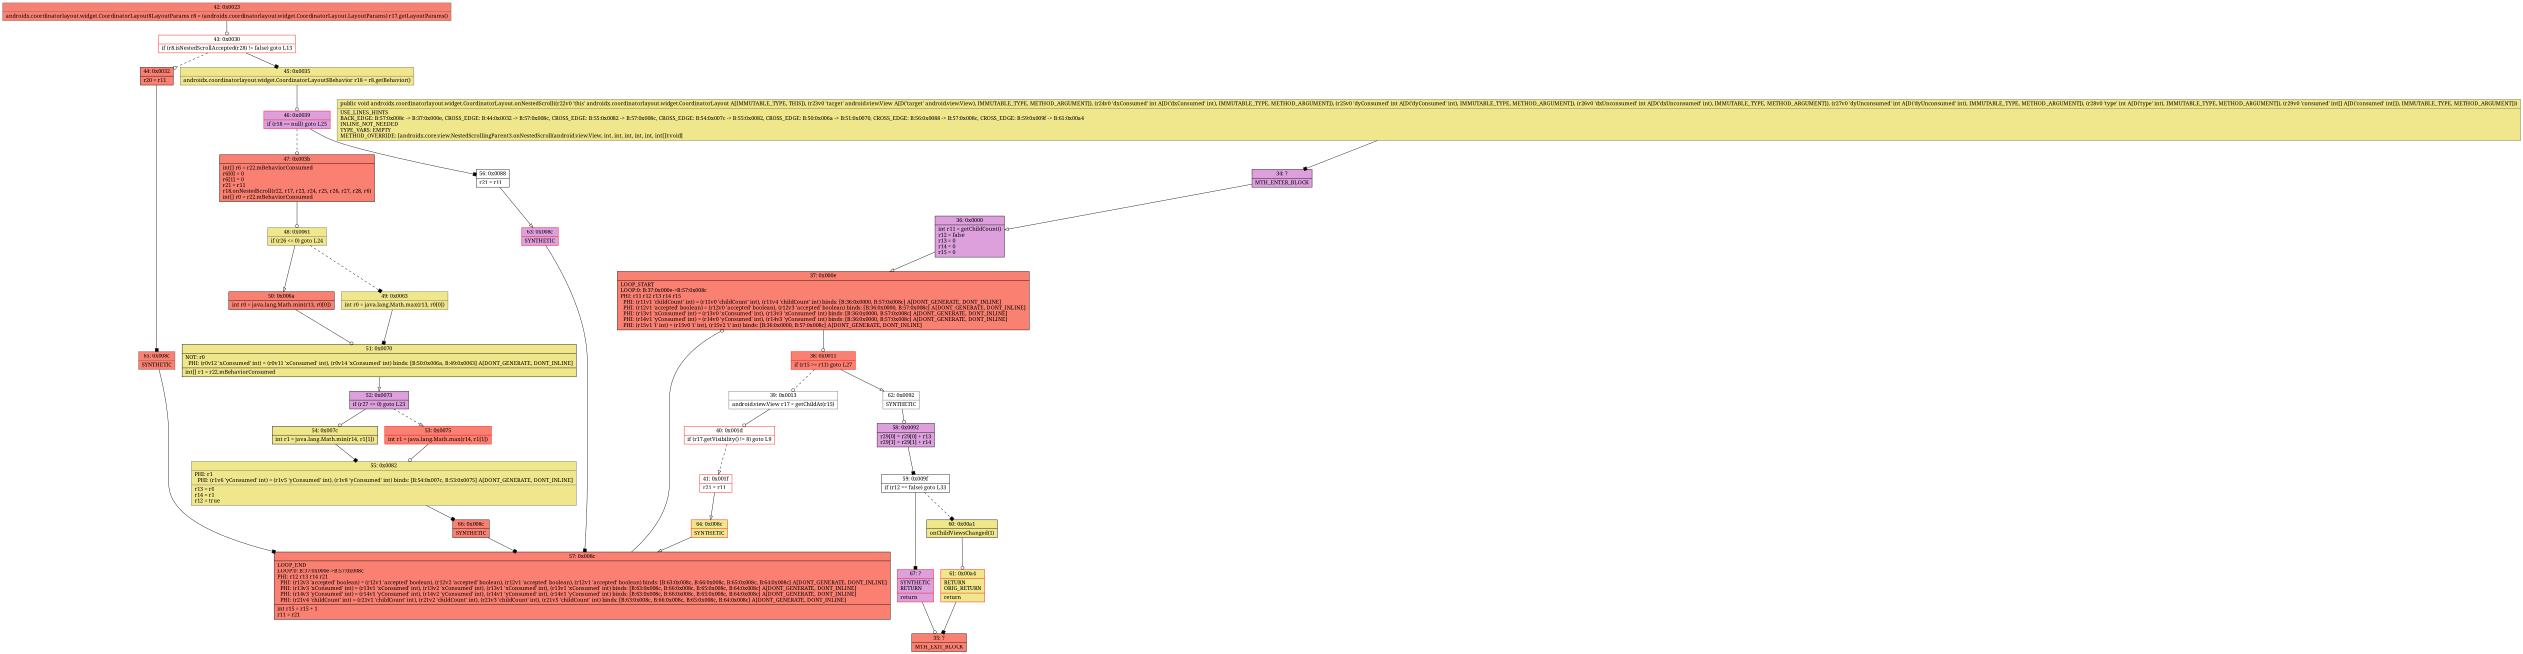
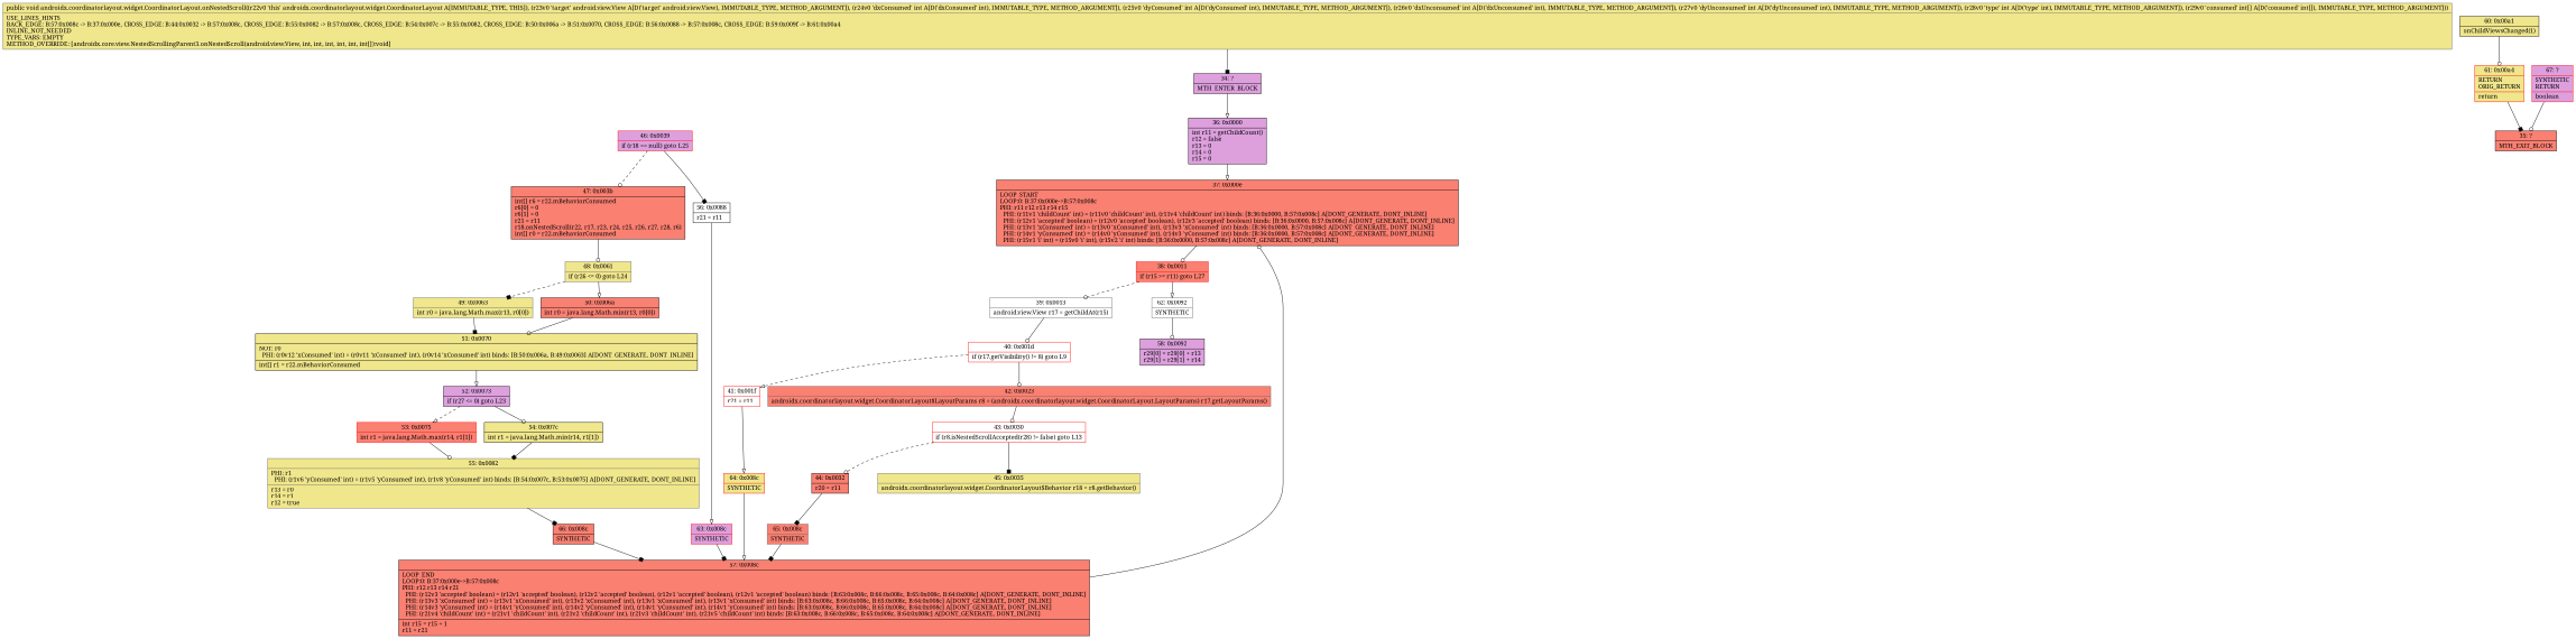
  digraph {
    fontname="Noto Serif"
    node [color=black fillcolor=salmon fontname="Noto Serif" shape=record style=filled]
    edge [arrowhead=odot fontname="Noto Serif"]
    n1 [fillcolor=plum label="{34\:\ ?|MTH_ENTER_BLOCK\l}"]
    n2 [fillcolor=plum label="{36\:\ 0x0000|int r11 = getChildCount()\lr12 = false\lr13 = 0\lr14 = 0\lr15 = 0\l}"]
    n3 [label="{37\:\ 0x000e|LOOP_START\lLOOP:0: B:37:0x000e\-\>B:57:0x008c\lPHI: r11 r12 r13 r14 r15 \l  PHI: (r11v1 'childCount' int) = (r11v0 'childCount' int), (r11v4 'childCount' int) binds: [B:36:0x0000, B:57:0x008c] A[DONT_GENERATE, DONT_INLINE]\l  PHI: (r12v1 'accepted' boolean) = (r12v0 'accepted' boolean), (r12v3 'accepted' boolean) binds: [B:36:0x0000, B:57:0x008c] A[DONT_GENERATE, DONT_INLINE]\l  PHI: (r13v1 'xConsumed' int) = (r13v0 'xConsumed' int), (r13v3 'xConsumed' int) binds: [B:36:0x0000, B:57:0x008c] A[DONT_GENERATE, DONT_INLINE]\l  PHI: (r14v1 'yConsumed' int) = (r14v0 'yConsumed' int), (r14v3 'yConsumed' int) binds: [B:36:0x0000, B:57:0x008c] A[DONT_GENERATE, DONT_INLINE]\l  PHI: (r15v1 'i' int) = (r15v0 'i' int), (r15v2 'i' int) binds: [B:36:0x0000, B:57:0x008c] A[DONT_GENERATE, DONT_INLINE]\l}"]
    n4 [color=red label="{38\:\ 0x0011|if (r15 \>= r11) goto L27\l}"]
    n5 [color=gray40 fillcolor=white label="{39\:\ 0x0013|android.view.View r17 = getChildAt(r15)\l}"]
    n6 [color=gray40 fillcolor=white label="{62\:\ 0x0092|SYNTHETIC\l}"]
    n7 [color=red fillcolor=white label="{40\:\ 0x001d|if (r17.getVisibility() != 8) goto L9\l}"]
    n8 [fillcolor=plum label="{58\:\ 0x0092|r29[0] = r29[0] + r13\lr29[1] = r29[1] + r14\l}"]
    n9 [color=red fillcolor=white label="{41\:\ 0x001f|r21 = r11\l}"]
    n10 [color=gray40 label="{42\:\ 0x0023|androidx.coordinatorlayout.widget.CoordinatorLayout$LayoutParams r8 = (androidx.coordinatorlayout.widget.CoordinatorLayout.LayoutParams) r17.getLayoutParams()\l}"]
    n11 [color=red fillcolor=khaki label="{64\:\ 0x008c|SYNTHETIC\l}"]
    n12 [color=red fillcolor=white label="{43\:\ 0x0030|if (r8.isNestedScrollAccepted(r28) != false) goto L13\l}"]
    n13 [label="{57\:\ 0x008c|LOOP_END\lLOOP:0: B:37:0x000e\-\>B:57:0x008c\lPHI: r12 r13 r14 r21 \l  PHI: (r12v3 'accepted' boolean) = (r12v1 'accepted' boolean), (r12v2 'accepted' boolean), (r12v1 'accepted' boolean), (r12v1 'accepted' boolean) binds: [B:63:0x008c, B:66:0x008c, B:65:0x008c, B:64:0x008c] A[DONT_GENERATE, DONT_INLINE]\l  PHI: (r13v3 'xConsumed' int) = (r13v1 'xConsumed' int), (r13v2 'xConsumed' int), (r13v1 'xConsumed' int), (r13v1 'xConsumed' int) binds: [B:63:0x008c, B:66:0x008c, B:65:0x008c, B:64:0x008c] A[DONT_GENERATE, DONT_INLINE]\l  PHI: (r14v3 'yConsumed' int) = (r14v1 'yConsumed' int), (r14v2 'yConsumed' int), (r14v1 'yConsumed' int), (r14v1 'yConsumed' int) binds: [B:63:0x008c, B:66:0x008c, B:65:0x008c, B:64:0x008c] A[DONT_GENERATE, DONT_INLINE]\l  PHI: (r21v4 'childCount' int) = (r21v1 'childCount' int), (r21v2 'childCount' int), (r21v3 'childCount' int), (r21v5 'childCount' int) binds: [B:63:0x008c, B:66:0x008c, B:65:0x008c, B:64:0x008c] A[DONT_GENERATE, DONT_INLINE]\l|int r15 = r15 + 1\lr11 = r21\l}"]
    n14 [label="{44\:\ 0x0032|r20 = r11\l}"]
    n15 [color=gray40 fillcolor=khaki label="{45\:\ 0x0035|androidx.coordinatorlayout.widget.CoordinatorLayout$Behavior r18 = r8.getBehavior()\l}"]
    n16 [color=gray40 label="{65\:\ 0x008c|SYNTHETIC\l}"]
    n17 [color=red fillcolor=plum label="{46\:\ 0x0039|if (r18 == null) goto L25\l}"]
    n18 [label="{47\:\ 0x003b|int[] r6 = r22.mBehaviorConsumed\lr6[0] = 0\lr6[1] = 0\lr21 = r11\lr18.onNestedScroll(r22, r17, r23, r24, r25, r26, r27, r28, r6)\lint[] r0 = r22.mBehaviorConsumed\l}"]
    n19 [fillcolor=white label="{56\:\ 0x0088|r21 = r11\l}"]
    n20 [color=gray40 fillcolor=khaki label="{48\:\ 0x0061|if (r26 \<= 0) goto L24\l}"]
    n21 [color=red fillcolor=plum label="{63\:\ 0x008c|SYNTHETIC\l}"]
    n22 [color=gray40 fillcolor=khaki label="{49\:\ 0x0063|int r0 = java.lang.Math.max(r13, r0[0])\l}"]
    n23 [label="{50\:\ 0x006a|int r0 = java.lang.Math.min(r13, r0[0])\l}"]
    n24 [fillcolor=khaki label="{51\:\ 0x0070|NOT: r0 \l  PHI: (r0v12 'xConsumed' int) = (r0v11 'xConsumed' int), (r0v14 'xConsumed' int) binds: [B:50:0x006a, B:49:0x0063] A[DONT_GENERATE, DONT_INLINE]\l|int[] r1 = r22.mBehaviorConsumed\l}"]
    n25 [fillcolor=plum label="{52\:\ 0x0073|if (r27 \<= 0) goto L23\l}"]
    n26 [color=red label="{53\:\ 0x0075|int r1 = java.lang.Math.max(r14, r1[1])\l}"]
    n27 [fillcolor=khaki label="{54\:\ 0x007c|int r1 = java.lang.Math.min(r14, r1[1])\l}"]
    n28 [color=gray40 fillcolor=khaki label="{55\:\ 0x0082|PHI: r1 \l  PHI: (r1v6 'yConsumed' int) = (r1v5 'yConsumed' int), (r1v8 'yConsumed' int) binds: [B:54:0x007c, B:53:0x0075] A[DONT_GENERATE, DONT_INLINE]\l|r13 = r0\lr14 = r1\lr12 = true\l}"]
    n29 [label="{66\:\ 0x008c|SYNTHETIC\l}"]
-   n30 [fillcolor=white label="{59\:\ 0x009f|if (r12 == false) goto L33\l}"]
    n31 [fillcolor=khaki label="{60\:\ 0x00a1|onChildViewsChanged(1)\l}"]
-   n32 [color=red fillcolor=plum label="{67\:\ ?|SYNTHETIC\lRETURN\l|return\l}"]
+   n32 [color=red fillcolor=plum label="{67\:\ ?|SYNTHETIC\lRETURN\l|boolean\l}"]
    n33 [color=red fillcolor=khaki label="{61\:\ 0x00a4|RETURN\lORIG_RETURN\l|return\l}"]
    n34 [label="{35\:\ ?|MTH_EXIT_BLOCK\l}"]
    n35 [color=gray40 fillcolor=khaki label="{public void androidx.coordinatorlayout.widget.CoordinatorLayout.onNestedScroll((r22v0 'this' androidx.coordinatorlayout.widget.CoordinatorLayout A[IMMUTABLE_TYPE, THIS]), (r23v0 'target' android.view.View A[D('target' android.view.View), IMMUTABLE_TYPE, METHOD_ARGUMENT]), (r24v0 'dxConsumed' int A[D('dxConsumed' int), IMMUTABLE_TYPE, METHOD_ARGUMENT]), (r25v0 'dyConsumed' int A[D('dyConsumed' int), IMMUTABLE_TYPE, METHOD_ARGUMENT]), (r26v0 'dxUnconsumed' int A[D('dxUnconsumed' int), IMMUTABLE_TYPE, METHOD_ARGUMENT]), (r27v0 'dyUnconsumed' int A[D('dyUnconsumed' int), IMMUTABLE_TYPE, METHOD_ARGUMENT]), (r28v0 'type' int A[D('type' int), IMMUTABLE_TYPE, METHOD_ARGUMENT]), (r29v0 'consumed' int[] A[D('consumed' int[]), IMMUTABLE_TYPE, METHOD_ARGUMENT]))  | USE_LINES_HINTS\lBACK_EDGE: B:57:0x008c \-\> B:37:0x000e, CROSS_EDGE: B:44:0x0032 \-\> B:57:0x008c, CROSS_EDGE: B:55:0x0082 \-\> B:57:0x008c, CROSS_EDGE: B:54:0x007c \-\> B:55:0x0082, CROSS_EDGE: B:50:0x006a \-\> B:51:0x0070, CROSS_EDGE: B:56:0x0088 \-\> B:57:0x008c, CROSS_EDGE: B:59:0x009f \-\> B:61:0x00a4\lINLINE_NOT_NEEDED\lTYPE_VARS: EMPTY\lMETHOD_OVERRIDE: [androidx.core.view.NestedScrollingParent3.onNestedScroll(android.view.View, int, int, int, int, int, int[]):void]\l}"]
    n1 -> n2 [arrowhead=onormal]
    n2 -> n3 [arrowhead=onormal]
    n3 -> n4
    n4 -> n5 [style=dashed]
    n4 -> n6 [arrowhead=onormal]
    n5 -> n7
    n6 -> n8
    n7 -> n9 [arrowhead=onormal style=dashed]
-   n8 -> n30 [arrowhead=box]
+   n7 -> n10
    n9 -> n11 [arrowhead=onormal]
    n10 -> n12
    n11 -> n13 [arrowhead=onormal]
    n12 -> n14 [style=dashed]
    n12 -> n15 [arrowhead=box]
    n13 -> n3
    n14 -> n16 [arrowhead=box]
-   n15 -> n17
    n16 -> n13 [arrowhead=box]
    n17 -> n18 [style=dashed]
    n17 -> n19 [arrowhead=box]
    n18 -> n20
    n19 -> n21 [arrowhead=onormal]
    n20 -> n22 [arrowhead=box style=dashed]
    n20 -> n23 [arrowhead=onormal]
    n21 -> n13 [arrowhead=box]
    n22 -> n24 [arrowhead=box]
    n23 -> n24
    n24 -> n25 [arrowhead=onormal]
    n25 -> n26 [arrowhead=onormal style=dashed]
    n25 -> n27
    n26 -> n28
    n27 -> n28 [arrowhead=box]
    n28 -> n29 [arrowhead=box]
    n29 -> n13 [arrowhead=box]
-   n30 -> n31 [arrowhead=box style=dashed]
-   n30 -> n32 [arrowhead=box]
    n31 -> n33
    n32 -> n34
    n33 -> n34 [arrowhead=box]
    n35 -> n1 [arrowhead=box]
  }
